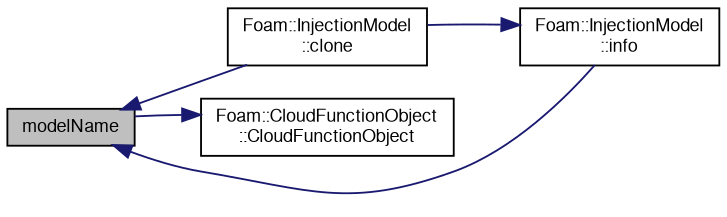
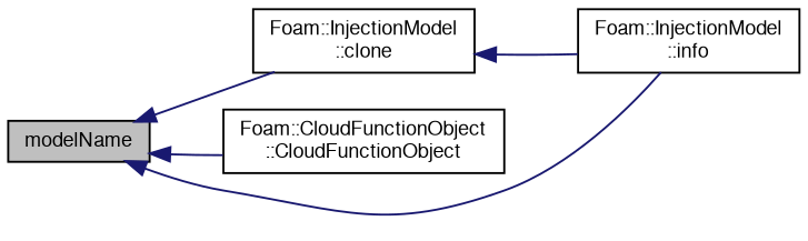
  digraph {
    rankdir=LR
    node [color=black fontname=FreeSans fontsize=10 shape=record]
    edge [color=midnightblue dir=back fontname=FreeSans fontsize=10 labelfontname=FreeSans labelfontsize=10 style=solid]
    n1 [fillcolor=grey75 fontcolor=black height=0.2 label=modelName style=filled width=0.4]
    n2 [height=0.2 label="Foam::InjectionModel\l::clone" width=0.4]
    n3 [height=0.2 label="Foam::CloudFunctionObject\l::CloudFunctionObject" width=0.4]
    n4 [height=0.2 label="Foam::InjectionModel\l::info" width=0.4]
    n1 -> n2
-   n3 -> n1
+   n1 -> n3
    n1 -> n4
-   n4 -> n2
+   n2 -> n4
  }
